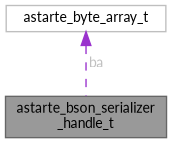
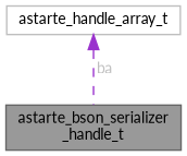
  digraph {
    fontname=Lato
    node [fontname=Lato fontsize=10 shape=box style=filled]
    n1 [color=gray40 fillcolor=grey60 fontcolor=black height=0.2 label="astarte_bson_serializer\l_handle_t" width=0.4]
-   n2 [color=grey75 fillcolor=white height=0.2 label=astarte_byte_array_t width=0.4]
+   n2 [color=grey75 fillcolor=white height=0.2 label=astarte_handle_array_t width=0.4]
    n2 -> n1 [color=darkorchid3 dir=back fontcolor=grey fontname=Lato fontsize=10 label=" ba" labelfontname=Helvetica labelfontsize=10 style=dashed]
  }
